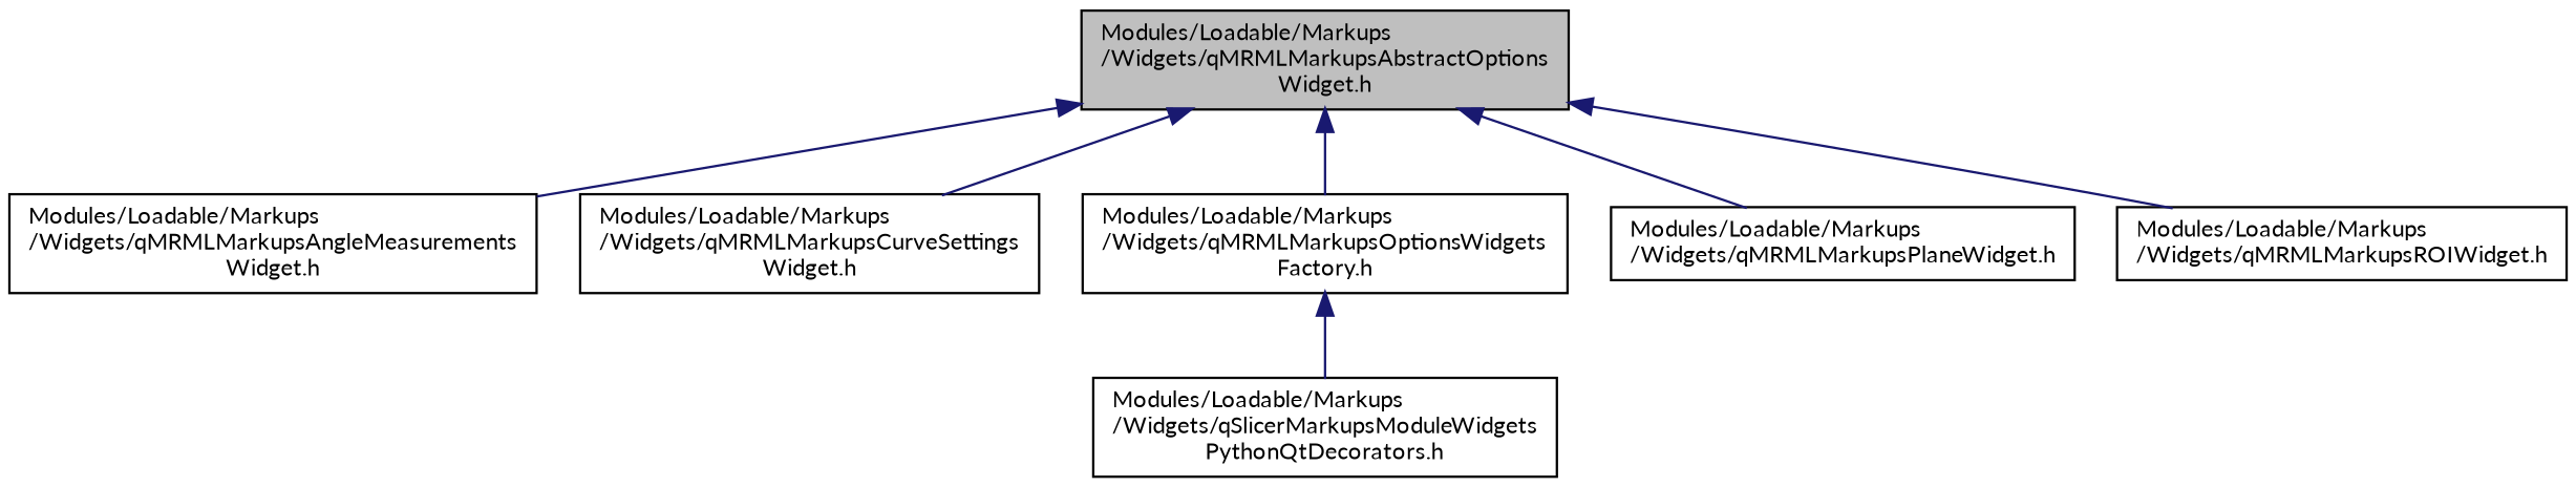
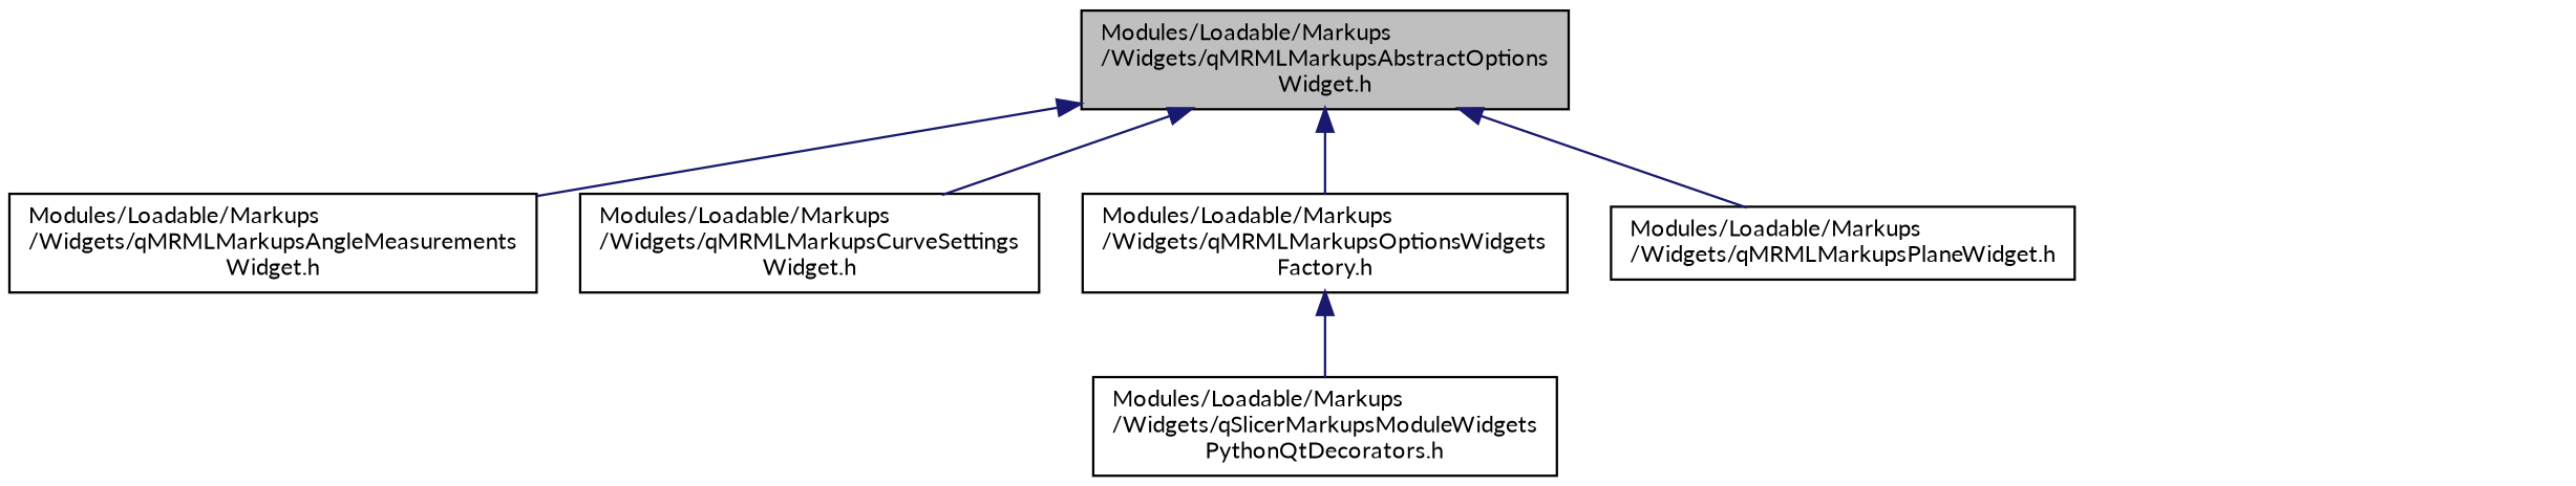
  digraph {
    fontname=Lato
    node [color=black fontname=Lato fontsize=10 shape=record]
    edge [color=midnightblue dir=back fontname=Lato fontsize=10 labelfontname=Helvetica labelfontsize=10 style=solid]
    n1 [fillcolor=grey75 fontcolor=black height=0.2 label="Modules/Loadable/Markups\l/Widgets/qMRMLMarkupsAbstractOptions\lWidget.h" style=filled width=0.4]
    n2 [height=0.2 label="Modules/Loadable/Markups\l/Widgets/qMRMLMarkupsAngleMeasurements\lWidget.h" width=0.4]
    n3 [height=0.2 label="Modules/Loadable/Markups\l/Widgets/qMRMLMarkupsCurveSettings\lWidget.h" width=0.4]
    n4 [height=0.2 label="Modules/Loadable/Markups\l/Widgets/qMRMLMarkupsOptionsWidgets\lFactory.h" width=0.4]
    n5 [height=0.2 label="Modules/Loadable/Markups\l/Widgets/qMRMLMarkupsPlaneWidget.h" width=0.4]
-   n6 [height=0.2 label="Modules/Loadable/Markups\l/Widgets/qMRMLMarkupsROIWidget.h" width=0.4]
    n7 [height=0.2 label="Modules/Loadable/Markups\l/Widgets/qSlicerMarkupsModuleWidgets\lPythonQtDecorators.h" width=0.4]
    n1 -> n2
    n1 -> n3
    n1 -> n4
    n1 -> n5
-   n1 -> n6
    n4 -> n7
  }
